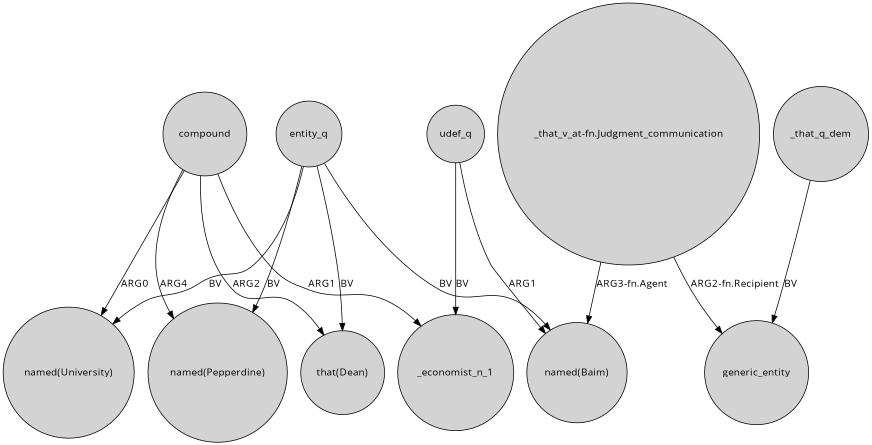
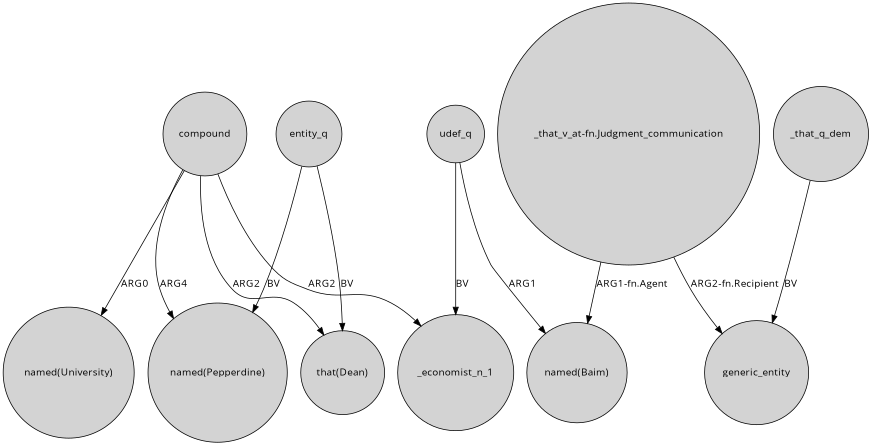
  digraph {
    fontname="Open Sans"
    node [fontname="Open Sans" shape=circle style=filled]
    edge [fontname="Open Sans"]
    compound
    "named(Pepperdine)"
    n3 [label="that(Dean)"]
    _economist_n_1
    "named(University)"
    n6 [label=entity_q]
    "named(Baim)"
    n8 [label="_that_v_at-fn.Judgment_communication"]
    generic_entity
    udef_q
    _that_q_dem
    compound -> "named(Pepperdine)" [label=ARG4]
    compound -> n3 [label=ARG2]
-   compound -> _economist_n_1 [label=ARG1]
+   compound -> _economist_n_1 [label=ARG2]
    compound -> "named(University)" [label=ARG0]
    n6 -> "named(Pepperdine)" [label=BV]
    n6 -> n3 [label=BV]
-   n6 -> "named(University)" [label=BV]
-   n6 -> "named(Baim)" [label=BV]
-   n8 -> "named(Baim)" [label="ARG3-fn.Agent"]
+   n8 -> "named(Baim)" [label="ARG1-fn.Agent"]
    n8 -> generic_entity [label="ARG2-fn.Recipient"]
    udef_q -> _economist_n_1 [label=BV]
    udef_q -> "named(Baim)" [label=ARG1]
    _that_q_dem -> generic_entity [label=BV]
  }
